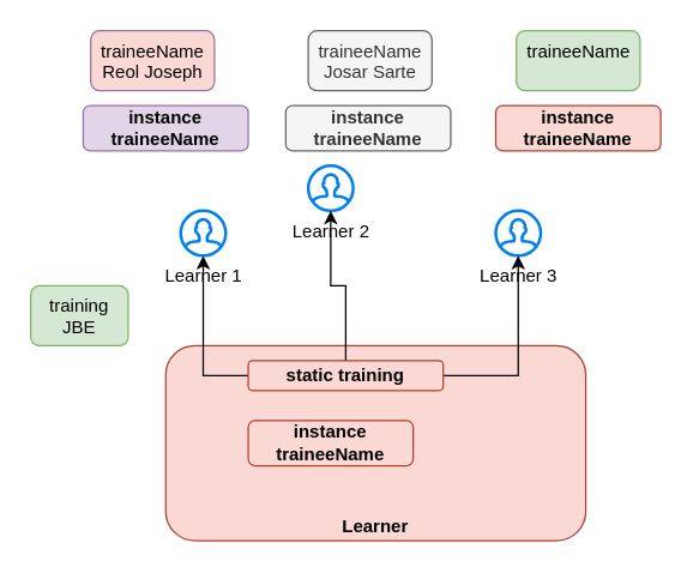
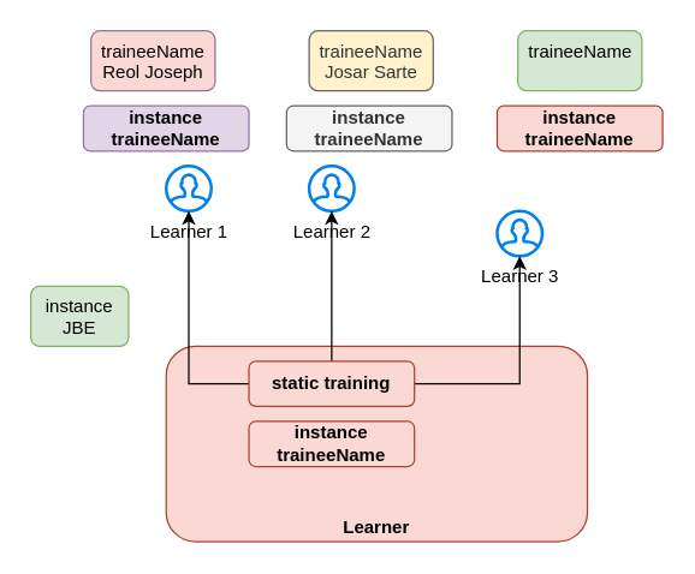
  <mxCell id="0" />
  <mxCell id="1" parent="0" />
  <mxCell id="2" value="Learner" style="rounded=1;whiteSpace=wrap;html=1;fillColor=#fad9d5;strokeColor=#ae4132;fontStyle=1;verticalAlign=bottom;" vertex="1" parent="1"><mxGeometry x="110" y="230" width="280" height="130" as="geometry" /></mxCell>
- <mxCell id="3" value="Learner 1" style="html=1;verticalLabelPosition=bottom;align=center;labelBackgroundColor=#ffffff;verticalAlign=top;strokeWidth=2;strokeColor=#0080F0;shadow=0;dashed=0;shape=mxgraph.ios7.icons.user;" vertex="1" parent="1"><mxGeometry x="120" y="140" width="30" height="30" as="geometry" /></mxCell>
+ <mxCell id="3" value="Learner 1" style="html=1;verticalLabelPosition=bottom;align=center;labelBackgroundColor=#ffffff;verticalAlign=top;strokeWidth=2;strokeColor=#0080F0;shadow=0;dashed=0;shape=mxgraph.ios7.icons.user;" vertex="1" parent="1"><mxGeometry x="110" y="110" width="30" height="30" as="geometry" /></mxCell>
  <mxCell id="4" value="Learner 2" style="html=1;verticalLabelPosition=bottom;align=center;labelBackgroundColor=#ffffff;verticalAlign=top;strokeWidth=2;strokeColor=#0080F0;shadow=0;dashed=0;shape=mxgraph.ios7.icons.user;" vertex="1" parent="1"><mxGeometry x="205" y="110" width="30" height="30" as="geometry" /></mxCell>
  <mxCell id="5" value="Learner 3" style="html=1;verticalLabelPosition=bottom;align=center;labelBackgroundColor=#ffffff;verticalAlign=top;strokeWidth=2;strokeColor=#0080F0;shadow=0;dashed=0;shape=mxgraph.ios7.icons.user;" vertex="1" parent="1"><mxGeometry x="330" y="140" width="30" height="30" as="geometry" /></mxCell>
  <mxCell id="6" style="edgeStyle=orthogonalEdgeStyle;rounded=0;orthogonalLoop=1;jettySize=auto;html=1;" edge="1" parent="1" source="9" target="3"><mxGeometry relative="1" as="geometry" /></mxCell>
  <mxCell id="7" value="" style="edgeStyle=orthogonalEdgeStyle;rounded=0;orthogonalLoop=1;jettySize=auto;html=1;" edge="1" parent="1" source="9" target="4"><mxGeometry relative="1" as="geometry" /></mxCell>
  <mxCell id="8" style="edgeStyle=orthogonalEdgeStyle;rounded=0;orthogonalLoop=1;jettySize=auto;html=1;" edge="1" parent="1" source="9" target="5"><mxGeometry relative="1" as="geometry" /></mxCell>
- <mxCell id="9" value="static training" style="rounded=1;whiteSpace=wrap;html=1;fillColor=#fad9d5;strokeColor=#ae4132;fontStyle=1;" vertex="1" parent="1"><mxGeometry x="165" y="240" width="130" height="20" as="geometry" /></mxCell>
+ <mxCell id="9" value="static training" style="rounded=1;whiteSpace=wrap;html=1;fillColor=#fad9d5;strokeColor=#ae4132;fontStyle=1;" vertex="1" parent="1"><mxGeometry x="165" y="240" width="110" height="30" as="geometry" /></mxCell>
  <mxCell id="10" value="instance traineeName" style="rounded=1;whiteSpace=wrap;html=1;fillColor=#fad9d5;strokeColor=#ae4132;fontStyle=1;" vertex="1" parent="1"><mxGeometry x="165" y="280" width="110" height="30" as="geometry" /></mxCell>
  <mxCell id="11" value="instance traineeName" style="rounded=1;whiteSpace=wrap;html=1;fillColor=#e1d5e7;strokeColor=#9673a6;fontStyle=1;" vertex="1" parent="1"><mxGeometry x="55" y="70" width="110" height="30" as="geometry" /></mxCell>
  <mxCell id="12" value="instance traineeName" style="rounded=1;whiteSpace=wrap;html=1;fillColor=#f5f5f5;strokeColor=#666666;fontStyle=1;fontColor=#333333;" vertex="1" parent="1"><mxGeometry x="190" y="70" width="110" height="30" as="geometry" /></mxCell>
  <mxCell id="13" value="instance traineeName" style="rounded=1;whiteSpace=wrap;html=1;fillColor=#fad9d5;strokeColor=#ae4132;fontStyle=1;" vertex="1" parent="1"><mxGeometry x="330" y="70" width="110" height="30" as="geometry" /></mxCell>
- <mxCell id="14" value="training&lt;br&gt;JBE" style="rounded=1;whiteSpace=wrap;html=1;fillColor=#d5e8d4;strokeColor=#82b366;verticalAlign=top;" vertex="1" parent="1"><mxGeometry y="190" width="65" height="40" as="geometry" x="20" /></mxCell>
+ <mxCell id="14" value="instance&lt;br&gt;JBE" style="rounded=1;whiteSpace=wrap;html=1;fillColor=#d5e8d4;strokeColor=#82b366;verticalAlign=top;" vertex="1" parent="1"><mxGeometry y="190" width="65" height="40" as="geometry" x="20" /></mxCell>
  <mxCell id="15" value="traineeName&lt;br&gt;Reol Joseph" style="rounded=1;whiteSpace=wrap;html=1;fillColor=#fad9d5;strokeColor=#9673a6;verticalAlign=top;" vertex="1" parent="1"><mxGeometry x="60" y="20" width="82.5" height="40" as="geometry" /></mxCell>
- <mxCell id="16" value="traineeName&lt;br&gt;Josar Sarte" style="rounded=1;whiteSpace=wrap;html=1;fillColor=#f5f5f5;strokeColor=#666666;verticalAlign=top;fontColor=#333333;" vertex="1" parent="1"><mxGeometry x="205" y="20" width="82.5" height="40" as="geometry" /></mxCell>
+ <mxCell id="16" value="traineeName&lt;br&gt;Josar Sarte" style="rounded=1;whiteSpace=wrap;html=1;fillColor=#fff2cc;strokeColor=#666666;verticalAlign=top;fontColor=#333333;" vertex="1" parent="1"><mxGeometry x="205" y="20" width="82.5" height="40" as="geometry" /></mxCell>
  <mxCell id="17" value="traineeName" style="rounded=1;whiteSpace=wrap;html=1;fillColor=#d5e8d4;strokeColor=#82b366;verticalAlign=top;" vertex="1" parent="1"><mxGeometry x="343.75" y="20" width="82.5" height="40" as="geometry" /></mxCell>
